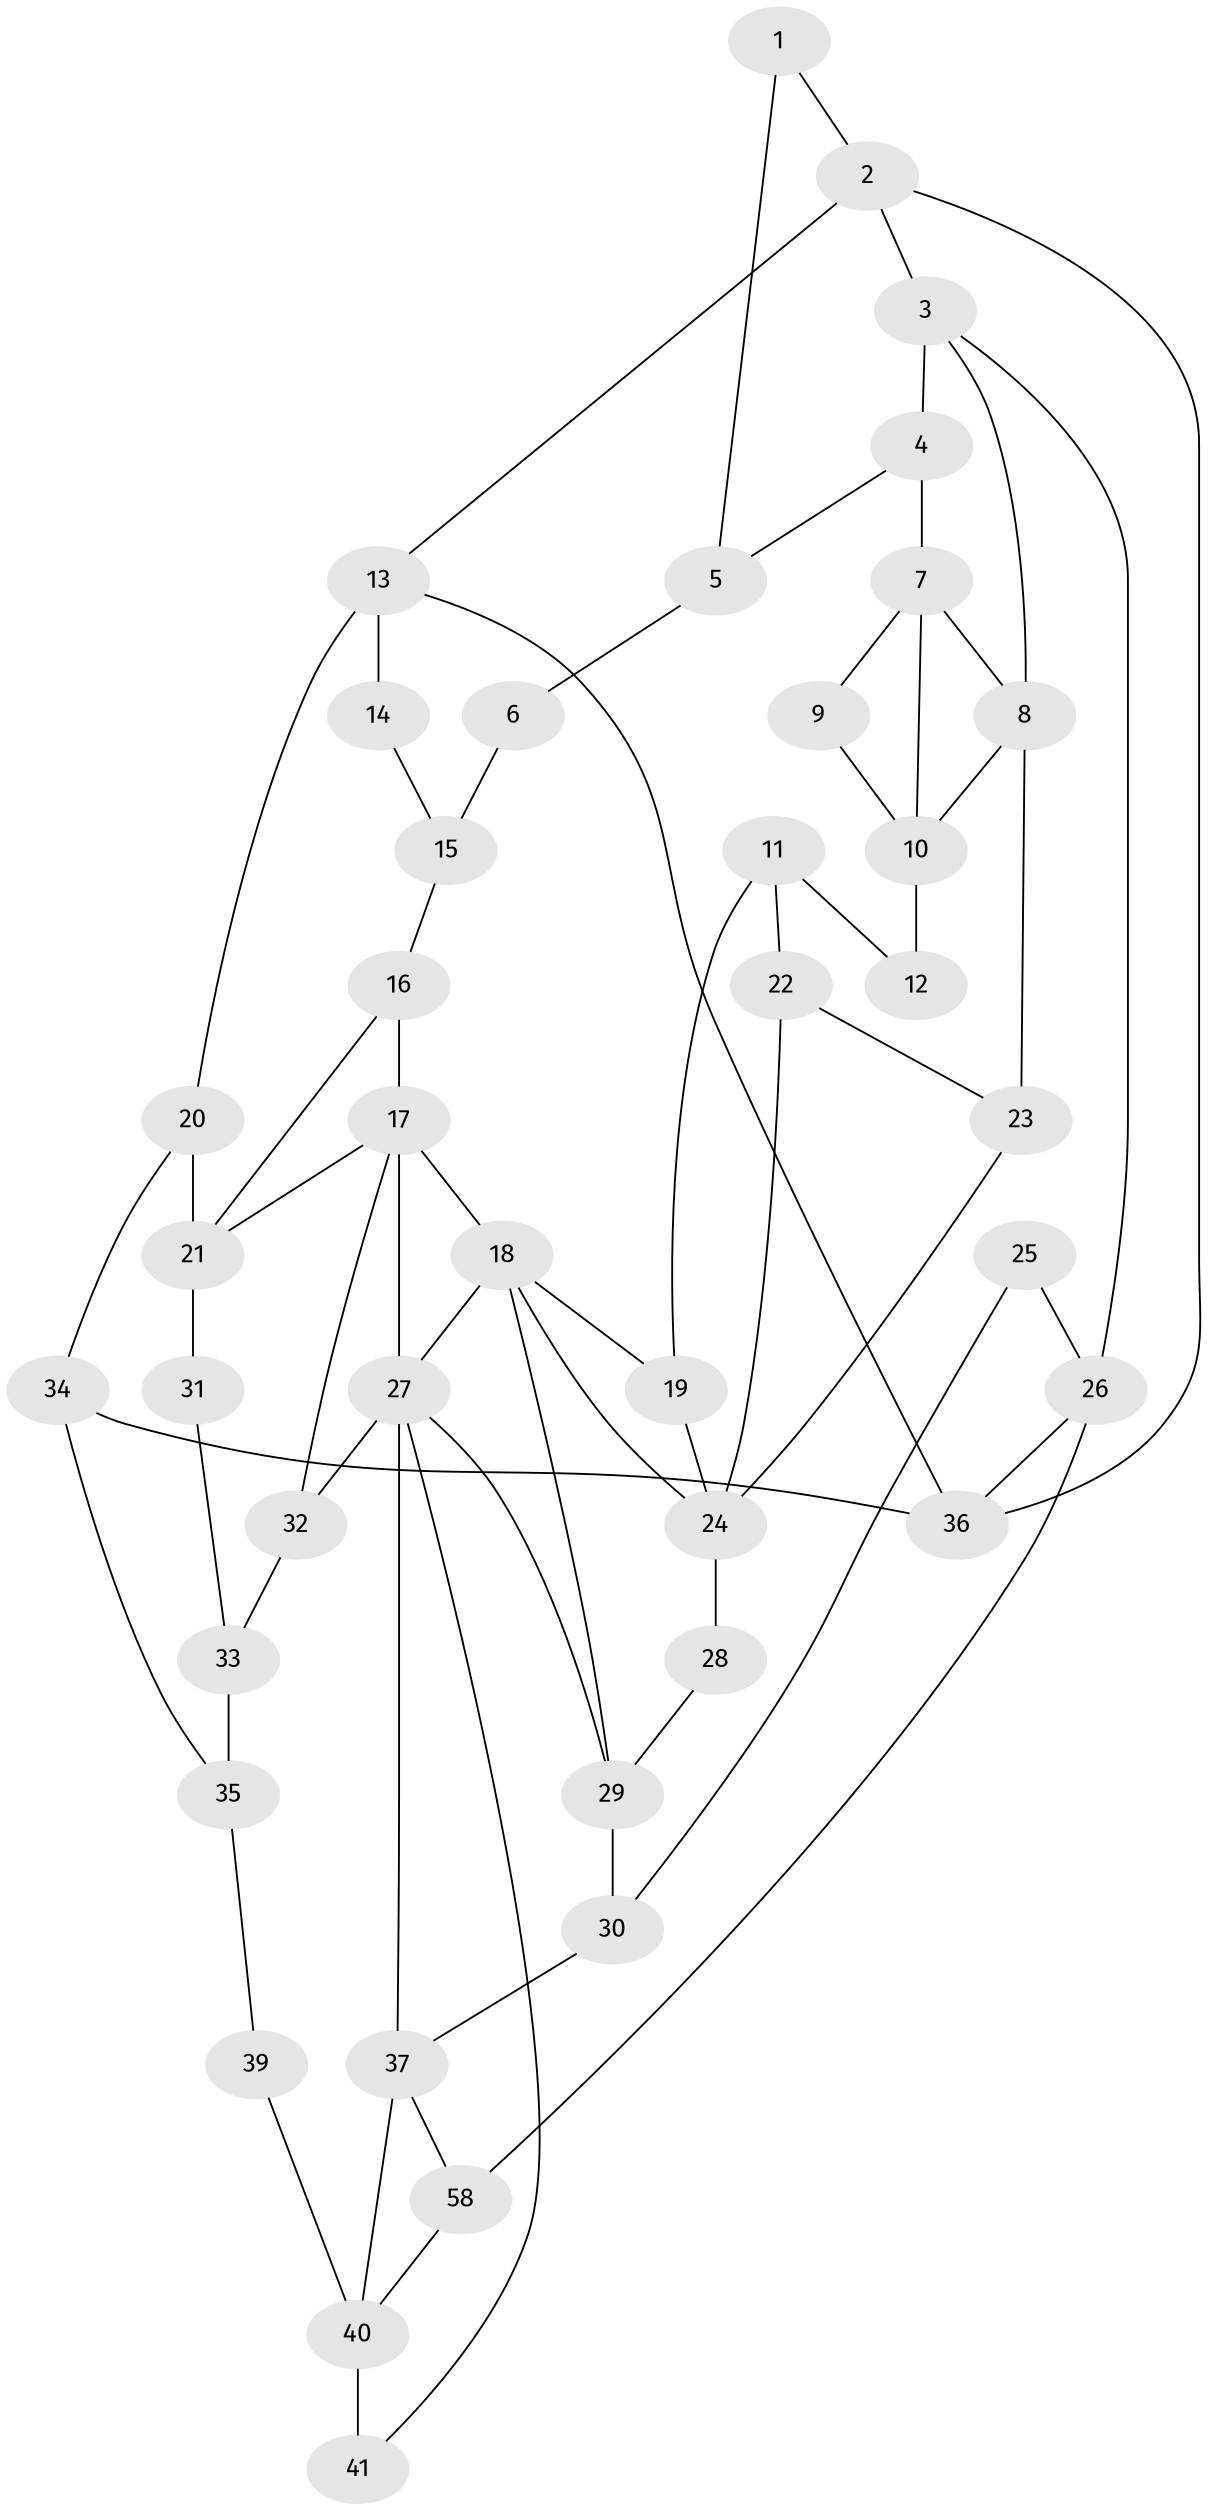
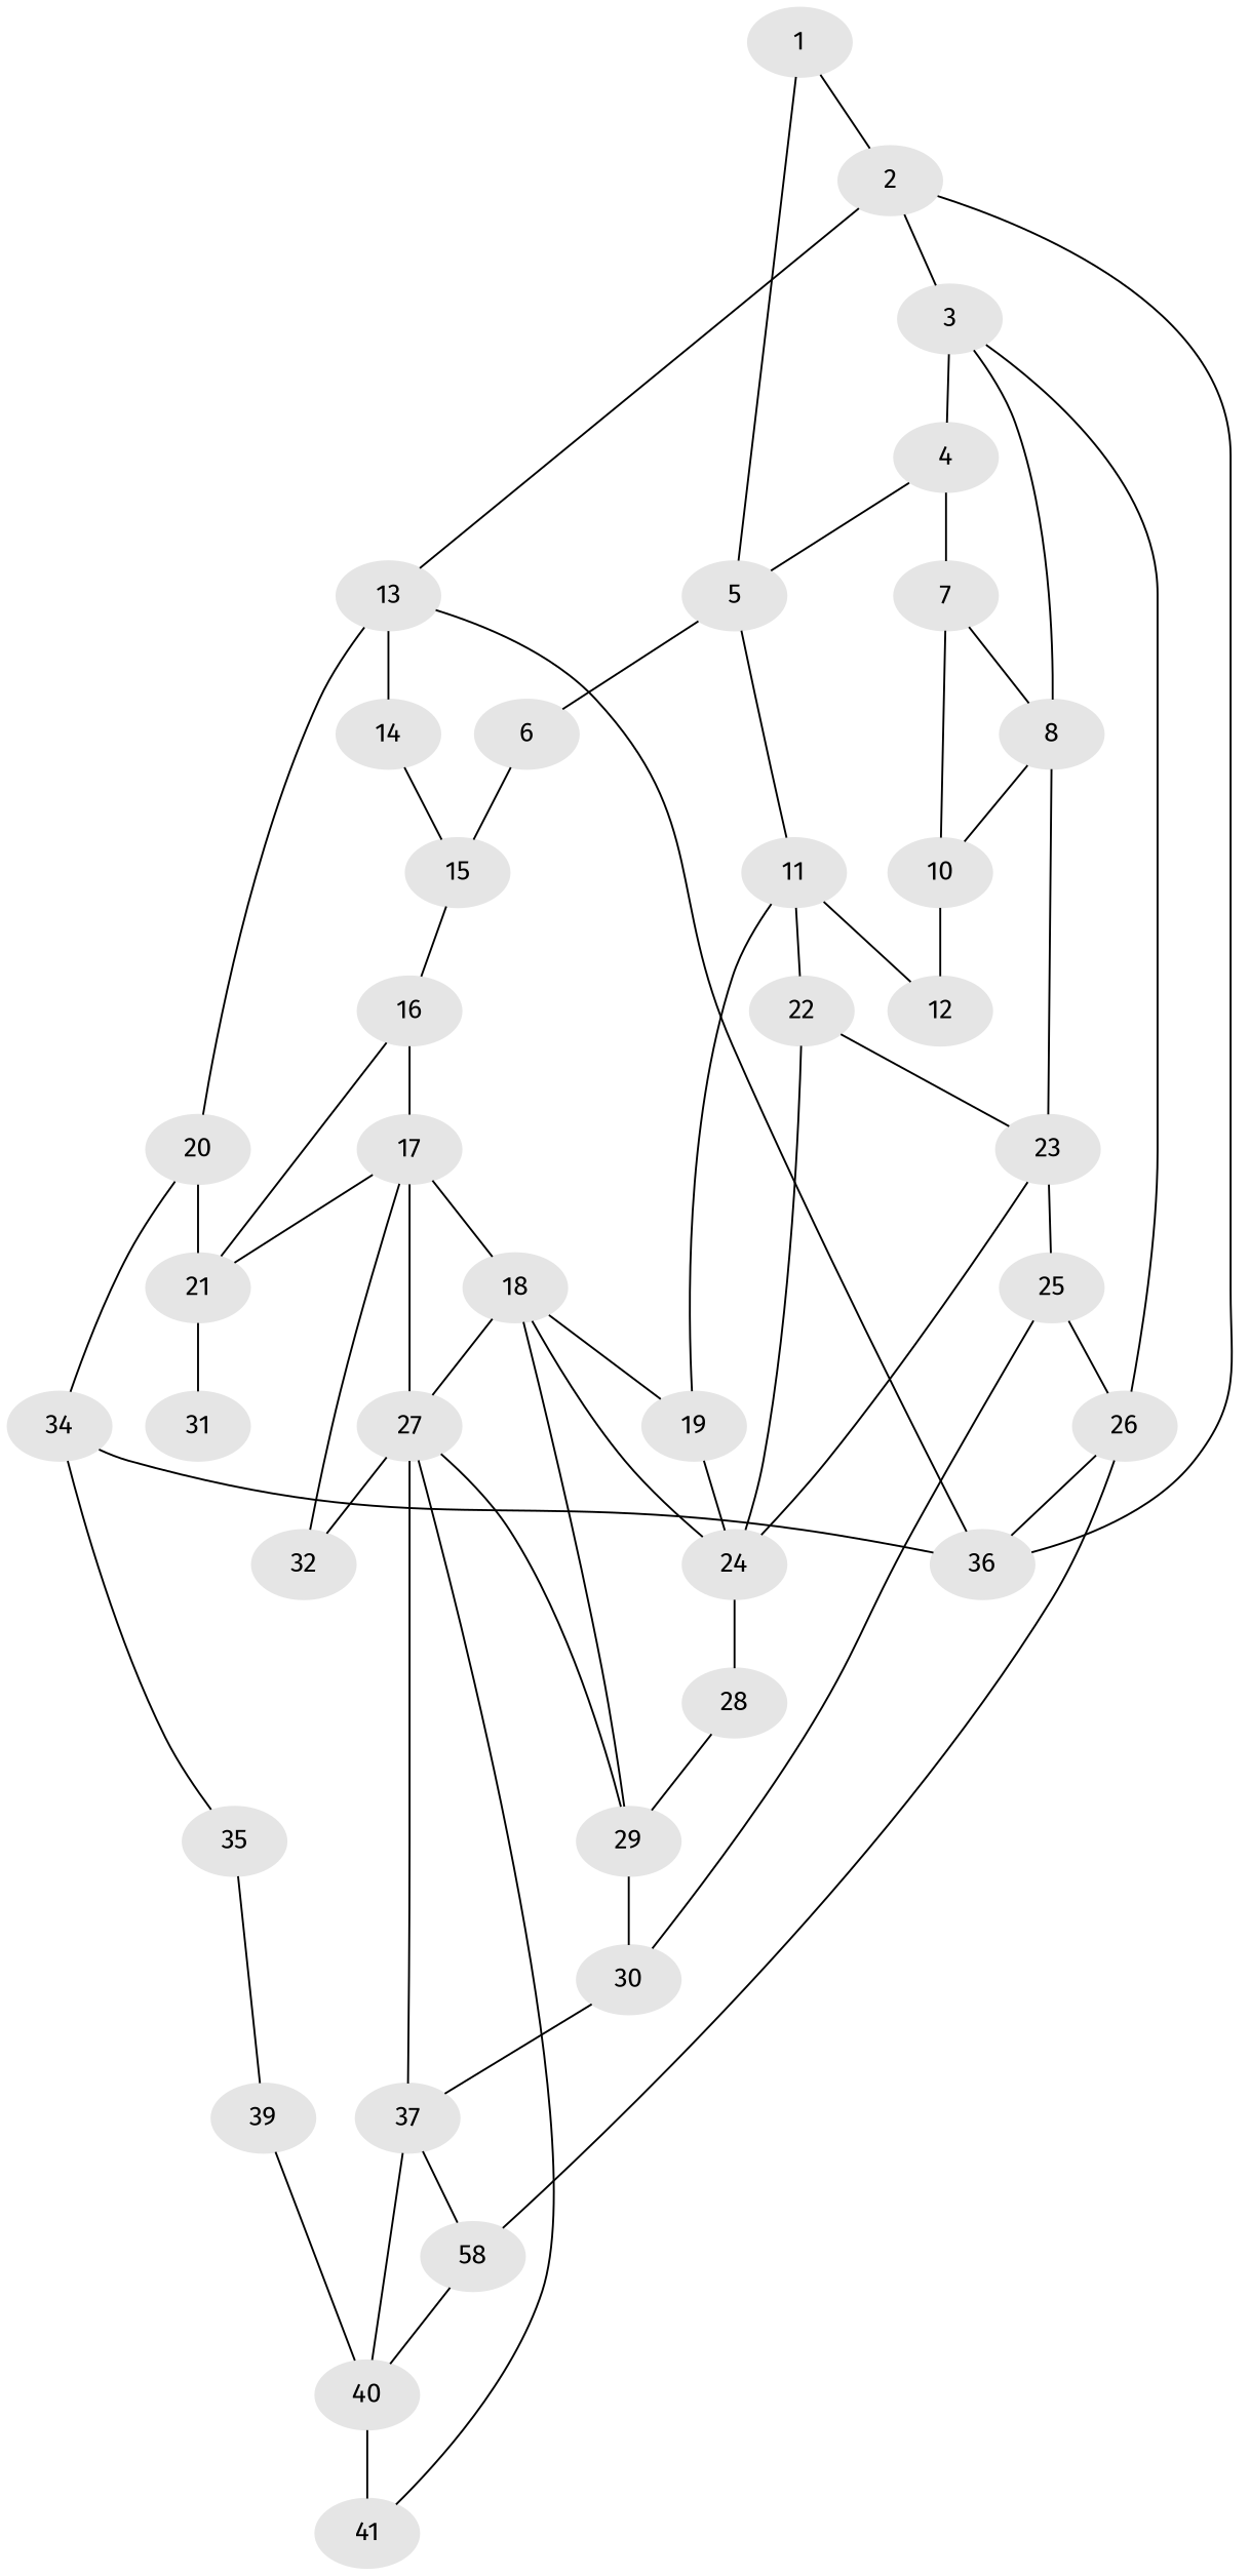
  graph {
    fontname="Fira Sans"
    node [color=gray90 fontname="Fira Sans" style=filled]
    edge [fontname="Fira Sans" weight=1.0]
    1
    2
    5
    3
    13
    36
    6
    11
    15
    4
    8
    26
    14
    20
    7
    10
    23
    n18 [label=58]
-   9
    12
    19
    22
    16
    24
    25
    21
    34
    17
    18
    27
    32
    31
    29
    37
    41
-   33
    28
    30
    35
    40
    39
    1 -- 2
    1 -- 5
    2 -- 3
    2 -- 13
    2 -- 36
    5 -- 6
+   5 -- 11 [weight=2.0]
    3 -- 4
    3 -- 8
    3 -- 26
    13 -- 36
    13 -- 14 [weight=2.0]
    13 -- 20 [weight=2.0]
    6 -- 15 [weight=2.0]
    11 -- 12 [weight=2.0]
    11 -- 19
    11 -- 22
    15 -- 16
    4 -- 5
    4 -- 7 [weight=2.0]
    8 -- 10
    8 -- 23 [weight=2.0]
    26 -- 36
    26 -- n18
    14 -- 15
    20 -- 21 [weight=2.0]
    20 -- 34
    7 -- 8
    7 -- 10
-   7 -- 9
    10 -- 12 [weight=2.0]
    23 -- 24
+   23 -- 25
    n18 -- 40
-   9 -- 10 [weight=2.0]
    19 -- 24
    22 -- 23 [weight=2.0]
    22 -- 24
    16 -- 21
    16 -- 17
    24 -- 28 [weight=2.0]
    25 -- 26
    25 -- 30
    21 -- 31 [weight=2.0]
    34 -- 36
    34 -- 35 [weight=2.0]
    17 -- 21
    17 -- 18
    17 -- 27
    17 -- 32 [weight=2.0]
    18 -- 19
    18 -- 24
    18 -- 27
    18 -- 29
    27 -- 32
    27 -- 29
    27 -- 37
    27 -- 41
-   32 -- 33
-   31 -- 33
    29 -- 30 [weight=2.0]
    37 -- n18
    37 -- 40
-   33 -- 35 [weight=2.0]
    28 -- 29
    30 -- 37
    35 -- 39 [weight=2.0]
    40 -- 41 [weight=2.0]
    39 -- 40 [weight=2.0]
  }
